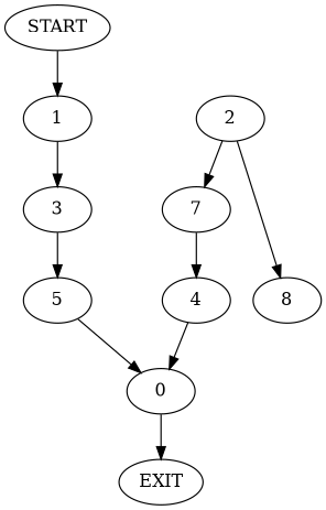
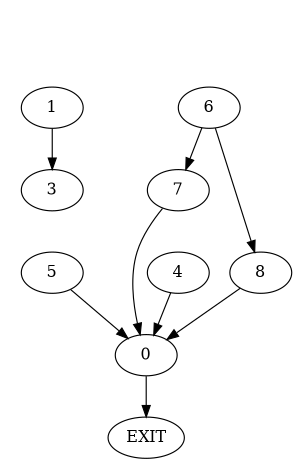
  digraph {
-   n1 [label=START]
    1
    3
    n4 [label=EXIT]
-   2
+   2 [label=6]
    7
    8
    5
    n9 [label=0]
    4
-   n1 -> 1
    1 -> 3
-   3 -> 5
    2 -> 7
    2 -> 8
-   7 -> 4
+   7 -> n9
+   8 -> n9
    5 -> n9
    n9 -> n4
    4 -> n9
  }
